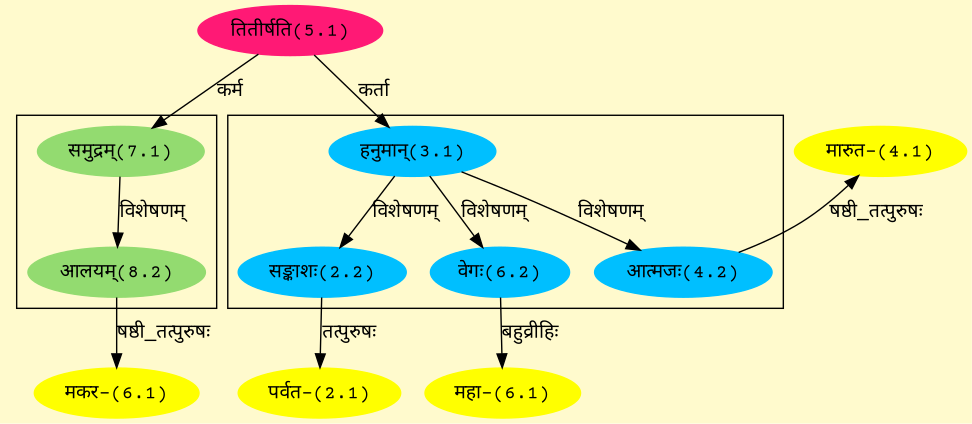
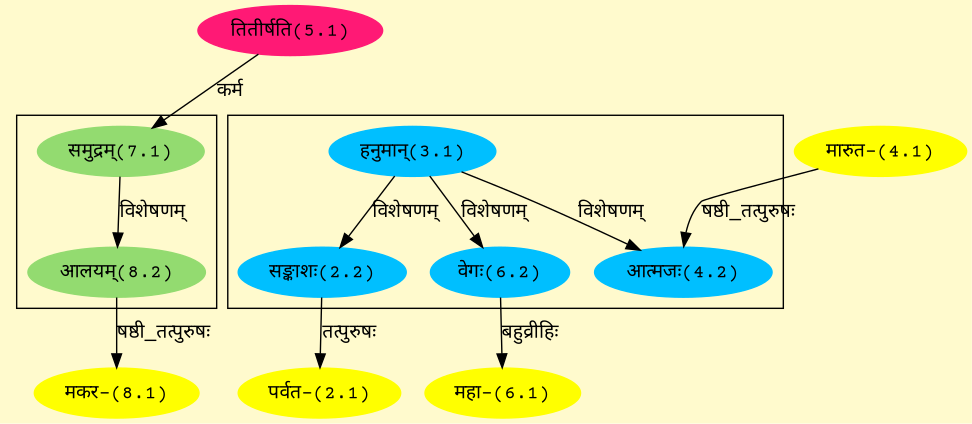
  digraph {
    bgcolor=lemonchiffon1
    compound=true
    fontname="Courier Prime"
    rankdir=BT
    node [color="#00BFFF" fontname="Courier Prime" style=filled]
    edge [dir=back fontname="Courier Prime"]
    n1 [label="हनुमान्(3.1)"]
    n2 [label="सङ्काशः(2.2)"]
    n3 [label="आत्मजः(4.2)"]
    n4 [label="वेगः(6.2)"]
    n5 [color="#93DB70" label="आलयम्(8.2)"]
    n6 [color="#93DB70" label="समुद्रम्(7.1)"]
    n7 [color="#FF1975" label="तितीर्षति(5.1)"]
    n8 [color="#FFFF00" label="पर्वत-(2.1)"]
    n9 [color="#FFFF00" label="मारुत-(4.1)"]
    n10 [color="#FFFF00" label="महा-(6.1)"]
-   n11 [color="#FFFF00" label="मकर-(6.1)"]
+   n11 [color="#FFFF00" label="मकर-(8.1)"]
    subgraph cluster_1 {
      n1
      n2
      n3
      n4
    }
    subgraph cluster_2 {
      n5
      n6
    }
-   n1 -> n7 [label="कर्ता"]
    n2 -> n1 [label="विशेषणम्"]
    n3 -> n1 [label="विशेषणम्"]
    n4 -> n1 [label="विशेषणम्"]
    n5 -> n6 [label="विशेषणम्"]
    n6 -> n7 [label="कर्म"]
    n8 -> n2 [label="तत्पुरुषः"]
-   n9 -> n3 [label="षष्ठी_तत्पुरुषः"]
+   n3 -> n9 [label="षष्ठी_तत्पुरुषः"]
    n10 -> n4 [label="बहुव्रीहिः"]
    n11 -> n5 [label="षष्ठी_तत्पुरुषः"]
  }
